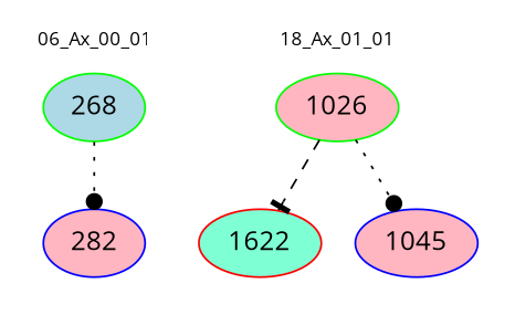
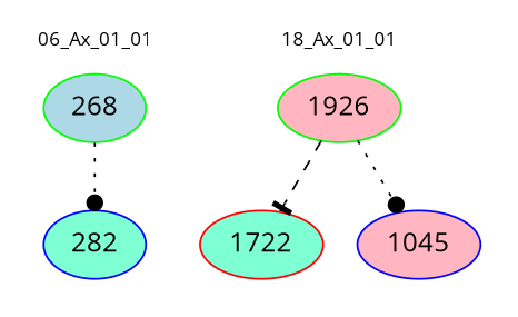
  digraph {
    fontname="Open Sans"
    node [color=green fillcolor=aquamarine fontname="Open Sans" style=filled]
    edge [arrowhead=dot color=black fontname="Open Sans" style=dotted]
    n1 [fillcolor=lightblue label=268]
-   n2 [color=blue fillcolor=lightpink label=282]
-   n3 [fillcolor=lightpink label=1026]
-   n4 [color=red label=1622]
+   n2 [color=blue label=282]
+   n3 [fillcolor=lightpink label=1926]
+   n4 [color=red label=1722]
    n5 [color=blue fillcolor=lightpink label=1045]
    subgraph cluster_1 {
      color=white
      fontsize=10
-     label="06_Ax_00_01"
+     label="06_Ax_01_01"
      n1
      n2
    }
    subgraph cluster_2 {
      color=white
      fontsize=10
      label="18_Ax_01_01"
      n3
      n4
      n5
    }
    n1 -> n2
    n3 -> n4 [arrowhead=tee style=dashed]
    n3 -> n5
  }
